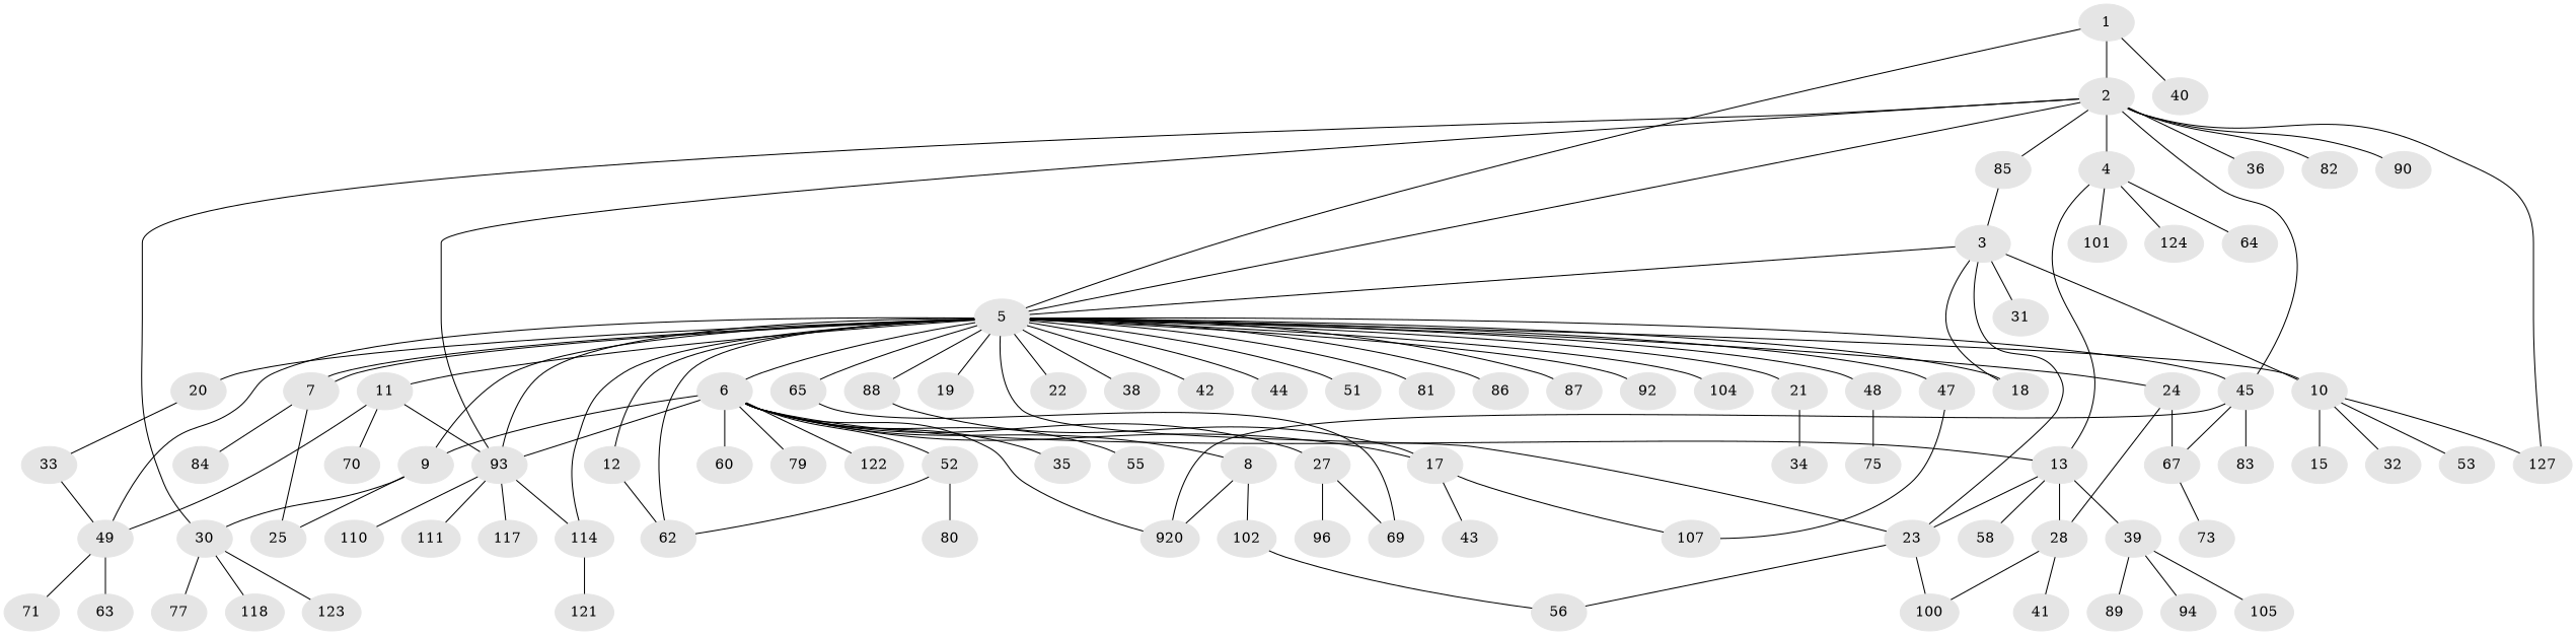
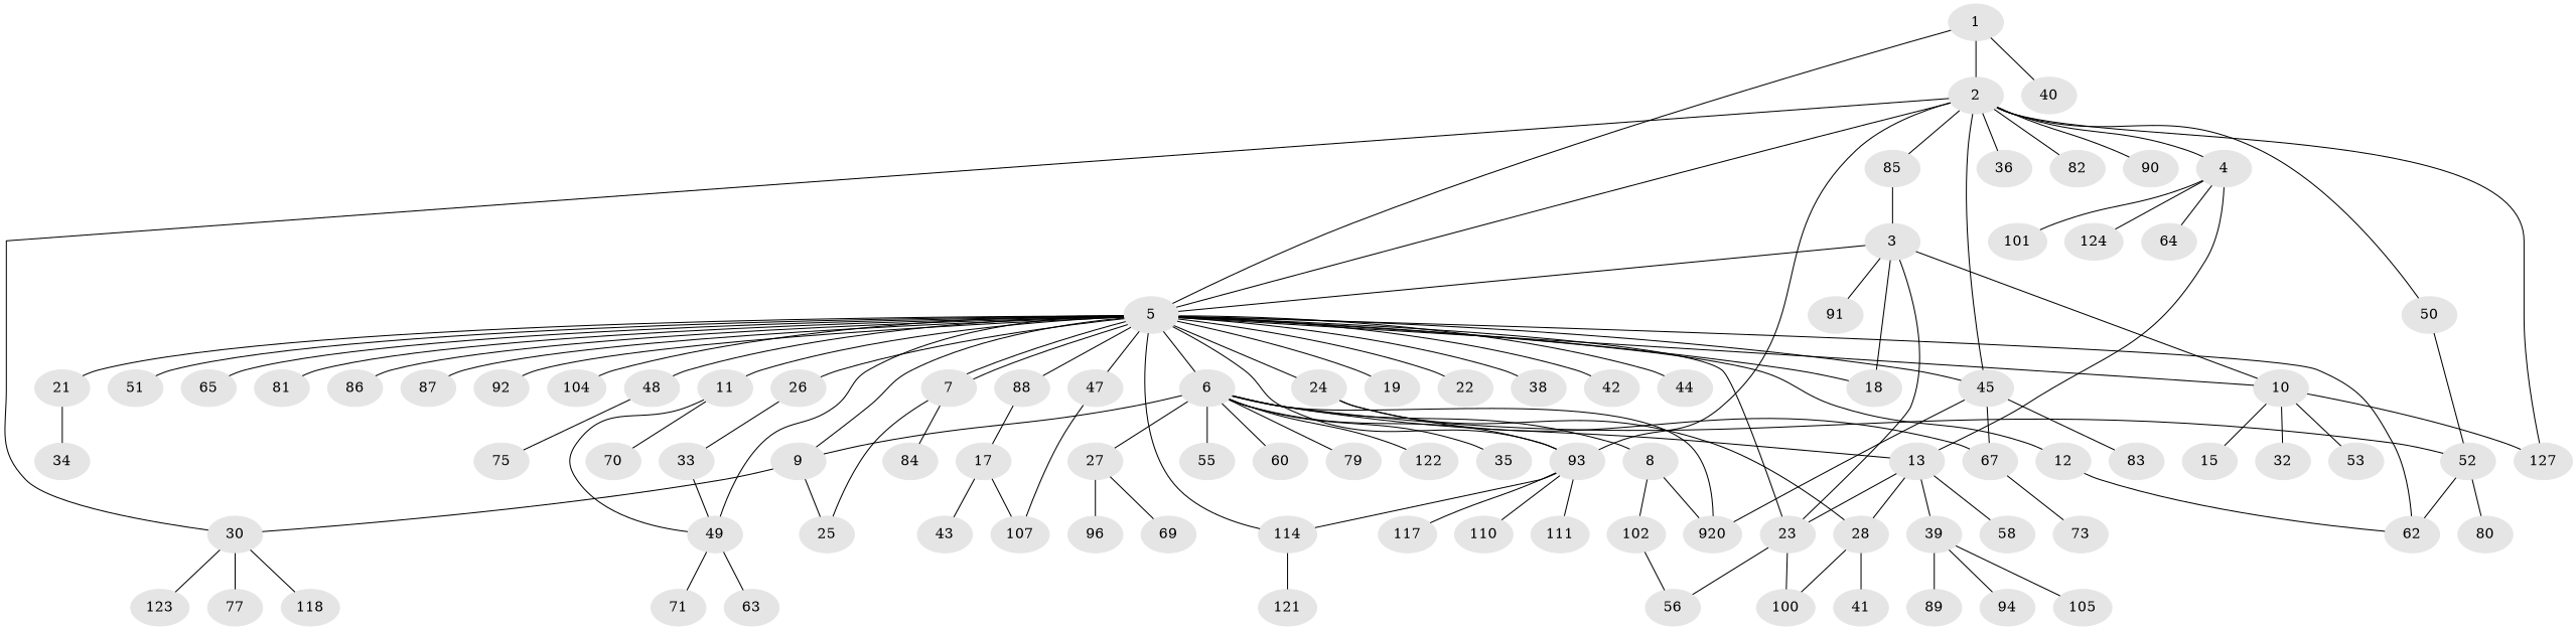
  graph {
    node [color=gray90 style=filled]
    1 [super="+119"]
    2 [super="+99"]
    5 [super="+98"]
    40
    4
    30 [super="+53"]
    36
    45 [super="+112"]
+   50 [super="+57"]
    82
    85
    90
    93 [super="+109"]
    127
    10 [super="+74"]
    18 [super="+95"]
    23 [super="+116"]
    6 [super="+46"]
    7 [super="+106"]
    9
    11 [super="+37"]
    12
    19
-   20
+   20 [label=26]
    21
    22
    24 [super="+68"]
    38
    42
    44
    47
    48
    49 [super="+59"]
    51
    62 [super="+97"]
    65
    81
    86
    87
    88
    92
    104
    114
    3 [super="+78"]
-   91 [label=31]
+   91
    13 [super="+14"]
    64 [super="+76"]
    101
    124
    77
    118
    123
    n53 [label=920 super="+126"]
    67 [super="+115"]
    83
    52 [super="+66"]
    110
    111
    117
    15
    32
    n62 [label=53 super="+103"]
    56
    100
    28 [super="+29"]
    39
    58
    17 [super="+31"]
    8 [super="+26"]
    27
    35
    55
    60
    79 [super="+125"]
    122
    84
    25
    70
    43
    107
    33 [super="+61"]
    34
    75
    63 [super="+72"]
    71
    69 [super="+108"]
    121
    102
    96
    80
    41
    89
    94
    105
    73
    1 -- 2
    1 -- 5
    1 -- 40
    2 -- 5
    2 -- 4
    2 -- 30
    2 -- 36
    2 -- 45
+   2 -- 50
    2 -- 82
    2 -- 85
    2 -- 90
    2 -- 93
    2 -- 127
    5 -- 45
    5 -- 93
    5 -- 10
    5 -- 18
    5 -- 23
    5 -- 6 [weight=2]
    5 -- 7
    5 -- 7
    5 -- 9
    5 -- 11
    5 -- 12
    5 -- 19
    5 -- 20
    5 -- 21
    5 -- 22
    5 -- 24
    5 -- 38
    5 -- 42
    5 -- 44
    5 -- 47
    5 -- 48
    5 -- 49 [weight=2]
    5 -- 51
    5 -- 62 [weight=3]
    5 -- 65
    5 -- 81
    5 -- 86
    5 -- 87
    5 -- 88
    5 -- 92
    5 -- 104
    5 -- 114
    4 -- 13
    4 -- 64
    4 -- 101
    4 -- 124
    30 -- 77
    30 -- 118
    30 -- 123
    45 -- n53
    45 -- 67
    45 -- 83
+   50 -- 52
    85 -- 3
    93 -- 114
    93 -- 110
    93 -- 111
    93 -- 117
    10 -- 127
    10 -- 15
    10 -- 32
    10 -- n62
    23 -- 56
    23 -- 100
    6 -- 93
    6 -- 9
    6 -- 13
    6 -- n53
    6 -- 52
-   6 -- 17
    6 -- 8
    6 -- 27
    6 -- 35
    6 -- 55
    6 -- 60
    6 -- 79
    6 -- 122
    7 -- 84
    7 -- 25
    9 -- 30
    9 -- 25
-   11 -- 93
    11 -- 49
    11 -- 70
    12 -- 62
    20 -- 33
    21 -- 34
    24 -- 67
    24 -- 28
    47 -- 107
    48 -- 75
    49 -- 63
    49 -- 71
-   65 -- 69
    88 -- 17
    114 -- 121
    3 -- 5
    3 -- 10 [weight=2]
    3 -- 18
    3 -- 23
    3 -- 91
    13 -- 23
    13 -- 28
    13 -- 39
    13 -- 58
    67 -- 73
    52 -- 62
    52 -- 80
    28 -- 100
    28 -- 41
    39 -- 89
    39 -- 94
    39 -- 105
    17 -- 43
    17 -- 107
    8 -- n53
    8 -- 102
    27 -- 69
    27 -- 96
    33 -- 49
    102 -- 56
  }
